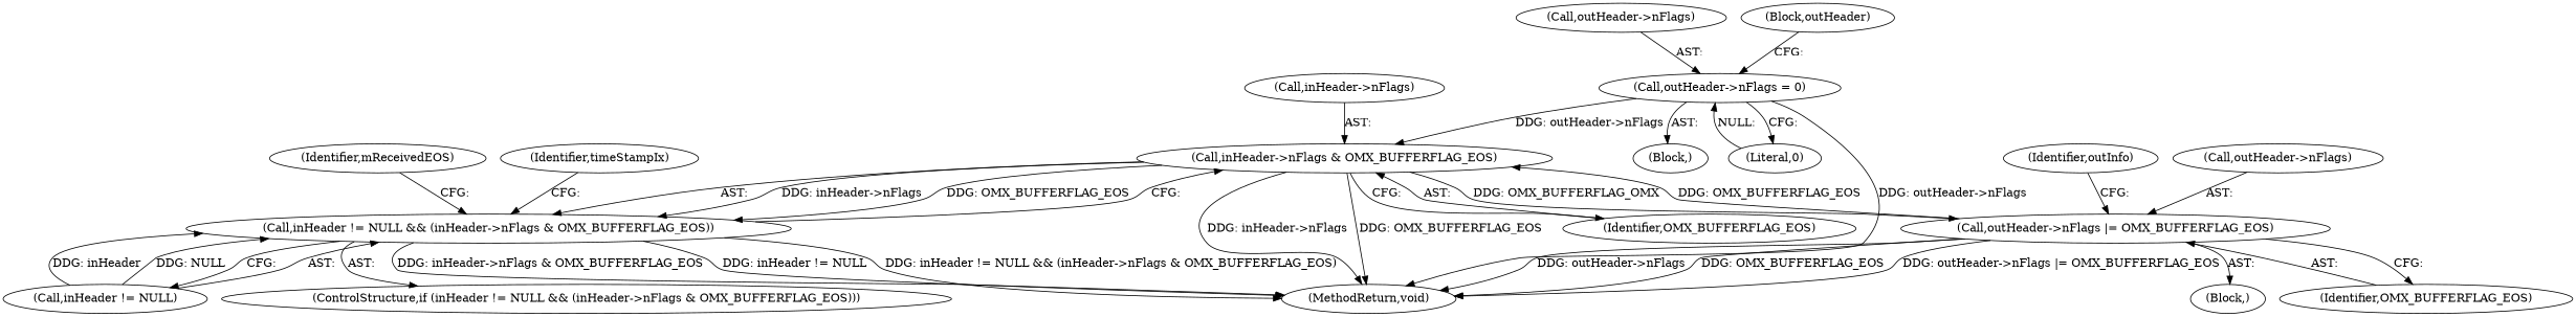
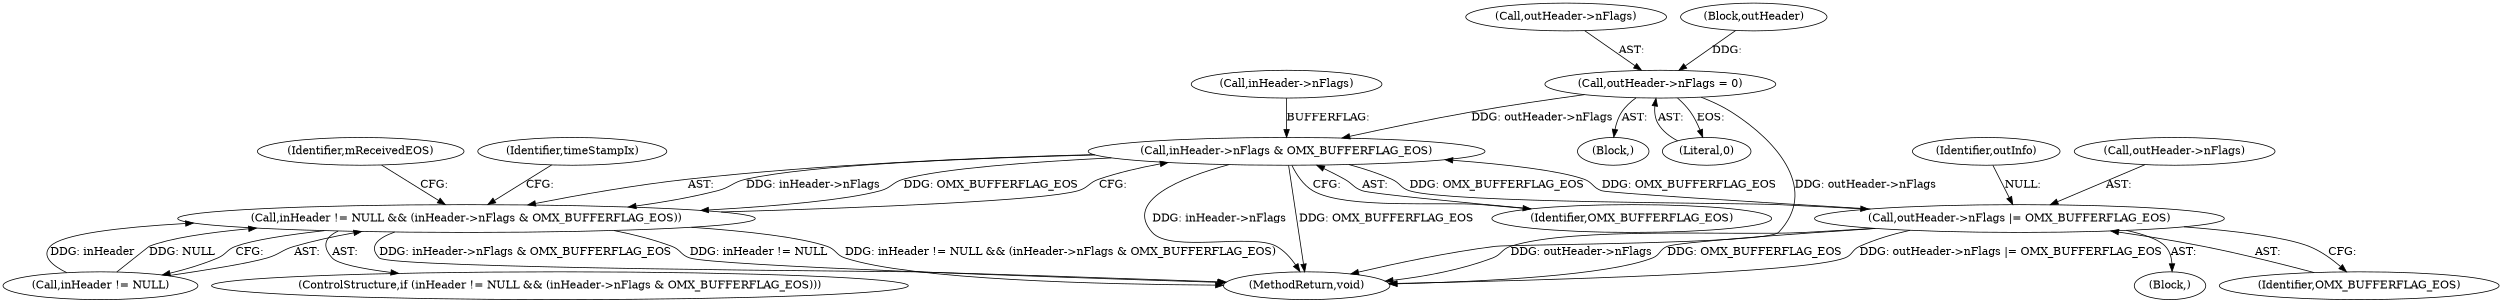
  digraph {
    n1 [label="(Call,inHeader->nFlags & OMX_BUFFERFLAG_EOS)"]
    n2 [label="(Call,outHeader->nFlags |= OMX_BUFFERFLAG_EOS)"]
    n3 [label="(Call,inHeader != NULL && (inHeader->nFlags & OMX_BUFFERFLAG_EOS))"]
    n4 [label="(Identifier,OMX_BUFFERFLAG_EOS)"]
    n5 [label="(MethodReturn,void)"]
    n6 [label="(Identifier,OMX_BUFFERFLAG_EOS)"]
    n7 [label="(Block,)"]
    n8 [label="(ControlStructure,if (inHeader != NULL && (inHeader->nFlags & OMX_BUFFERFLAG_EOS)))"]
    n9 [label="(Call,inHeader != NULL)"]
    n10 [label="(Call,outHeader->nFlags = 0)"]
    n11 [label="(Block,)"]
    n12 [label="(Literal,0)"]
    n13 [label="(Identifier,timeStampIx)"]
    n14 [label="(Identifier,mReceivedEOS)"]
    n15 [label="(Call,outHeader->nFlags)"]
    n16 [label="(Block,outHeader)"]
    n17 [label="(Call,inHeader->nFlags)"]
    n18 [label="(Call,outHeader->nFlags)"]
    n19 [label="(Identifier,outInfo)"]
-   n1 -> n2 [label="DDG: OMX_BUFFERFLAG_OMX"]
+   n1 -> n2 [label="DDG: OMX_BUFFERFLAG_EOS"]
    n1 -> n3 [label="AST: "]
    n1 -> n3 [label="DDG: inHeader->nFlags"]
    n1 -> n3 [label="DDG: OMX_BUFFERFLAG_EOS"]
    n1 -> n4 [label="CFG: "]
    n1 -> n5 [label="DDG: inHeader->nFlags"]
    n1 -> n5 [label="DDG: OMX_BUFFERFLAG_EOS"]
    n2 -> n1 [label="DDG: OMX_BUFFERFLAG_EOS"]
    n2 -> n5 [label="DDG: outHeader->nFlags |= OMX_BUFFERFLAG_EOS"]
    n2 -> n5 [label="DDG: outHeader->nFlags"]
    n2 -> n5 [label="DDG: OMX_BUFFERFLAG_EOS"]
    n2 -> n6 [label="CFG: "]
    n2 -> n7 [label="AST: "]
    n3 -> n1 [label="CFG: "]
    n3 -> n5 [label="DDG: inHeader->nFlags & OMX_BUFFERFLAG_EOS"]
    n3 -> n5 [label="DDG: inHeader != NULL"]
    n3 -> n5 [label="DDG: inHeader != NULL && (inHeader->nFlags & OMX_BUFFERFLAG_EOS)"]
    n3 -> n8 [label="AST: "]
    n3 -> n9 [label="CFG: "]
    n4 -> n1 [label="AST: "]
    n6 -> n2 [label="AST: "]
    n9 -> n3 [label="AST: "]
    n9 -> n3 [label="DDG: inHeader"]
    n9 -> n3 [label="DDG: NULL"]
    n10 -> n1 [label="DDG: outHeader->nFlags"]
    n10 -> n5 [label="DDG: outHeader->nFlags"]
    n10 -> n11 [label="AST: "]
-   n10 -> n12 [label="CFG: "]
-   n12 -> n10 [label="NULL: "]
+   n10 -> n12 [label="EOS: "]
+   n12 -> n10 [label="AST: "]
    n13 -> n3 [label="CFG: "]
    n14 -> n3 [label="CFG: "]
    n15 -> n10 [label="AST: "]
-   n16 -> n10 [label="CFG: "]
-   n17 -> n1 [label="AST: "]
+   n16 -> n10 [label="DDG: "]
+   n17 -> n1 [label="BUFFERFLAG: "]
    n18 -> n2 [label="AST: "]
-   n19 -> n2 [label="CFG: "]
+   n19 -> n2 [label="NULL: "]
  }
